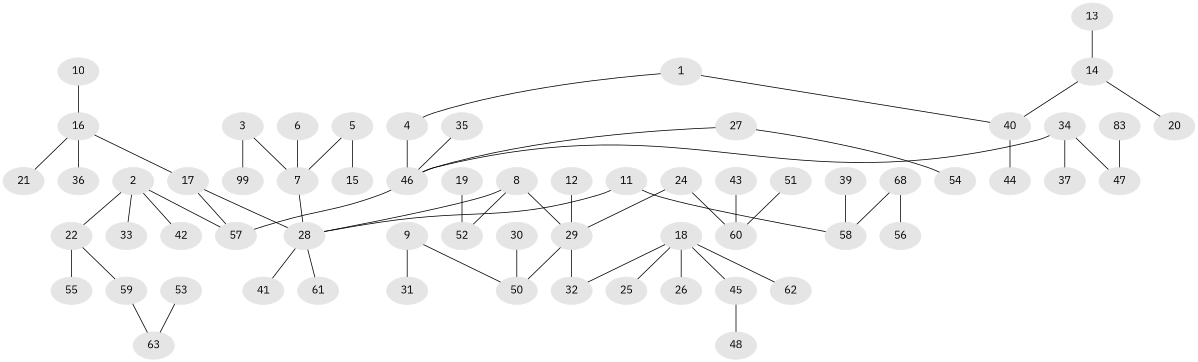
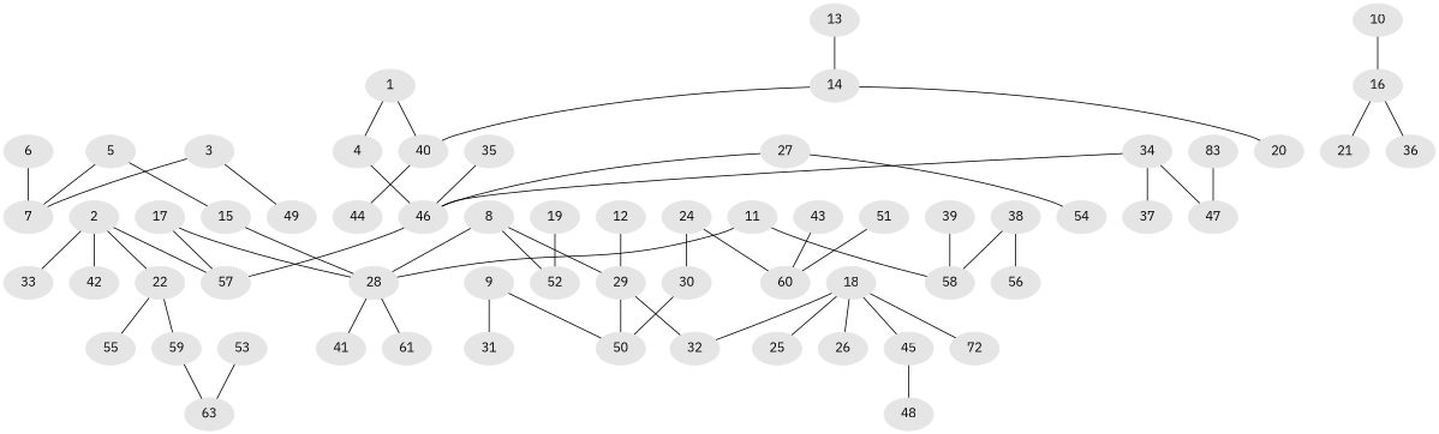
  graph {
    fontname="IBM Plex Sans"
    node [color=gray90 fontname="IBM Plex Sans" style=filled]
    edge [fontname="IBM Plex Sans" weight=1.0]
    1
    4
    40
    46
    44
    2
    22
    33
    42
    57
    55
    59
    3
    7
-   49 [label=99]
+   49
    28
    5
    15
    6
    41
    61
    8
    29
    52
    50
    32
    9
    31
    10
    16
    17
    21
    36
    11
    58
    12
    13
    14
    20
    18
    25
    26
    45
-   62
+   62 [label=72]
    48
    19
    63
    n48 [label=83]
    47
    24
    60
    27
    54
    30
    34
    37
    35
-   38 [label=68]
+   38
    56
    39
    43
    51
    53
    1 -- 4
    1 -- 40
    4 -- 46
    40 -- 44
    46 -- 57
    2 -- 22
    2 -- 33
    2 -- 42
    2 -- 57
    22 -- 55
    22 -- 59
    59 -- 63
    3 -- 7
    3 -- 49
-   7 -- 28
+   15 -- 28
    28 -- 41
    28 -- 61
    5 -- 7
    5 -- 15
    6 -- 7
    8 -- 28
    8 -- 29
    8 -- 52
    29 -- 50
    29 -- 32
    9 -- 50
    9 -- 31
    10 -- 16
-   16 -- 17
    16 -- 21
    16 -- 36
    17 -- 57
    17 -- 28
    11 -- 28
    11 -- 58
    12 -- 29
    13 -- 14
    14 -- 40
    14 -- 20
    18 -- 32
    18 -- 25
    18 -- 26
    18 -- 45
    18 -- 62
    45 -- 48
    19 -- 52
    n48 -- 47
-   24 -- 29
+   24 -- 30
    24 -- 60
    27 -- 46
    27 -- 54
    30 -- 50
    34 -- 46
    34 -- 47
    34 -- 37
    35 -- 46
    38 -- 58
    38 -- 56
    39 -- 58
    43 -- 60
    51 -- 60
    53 -- 63
  }
